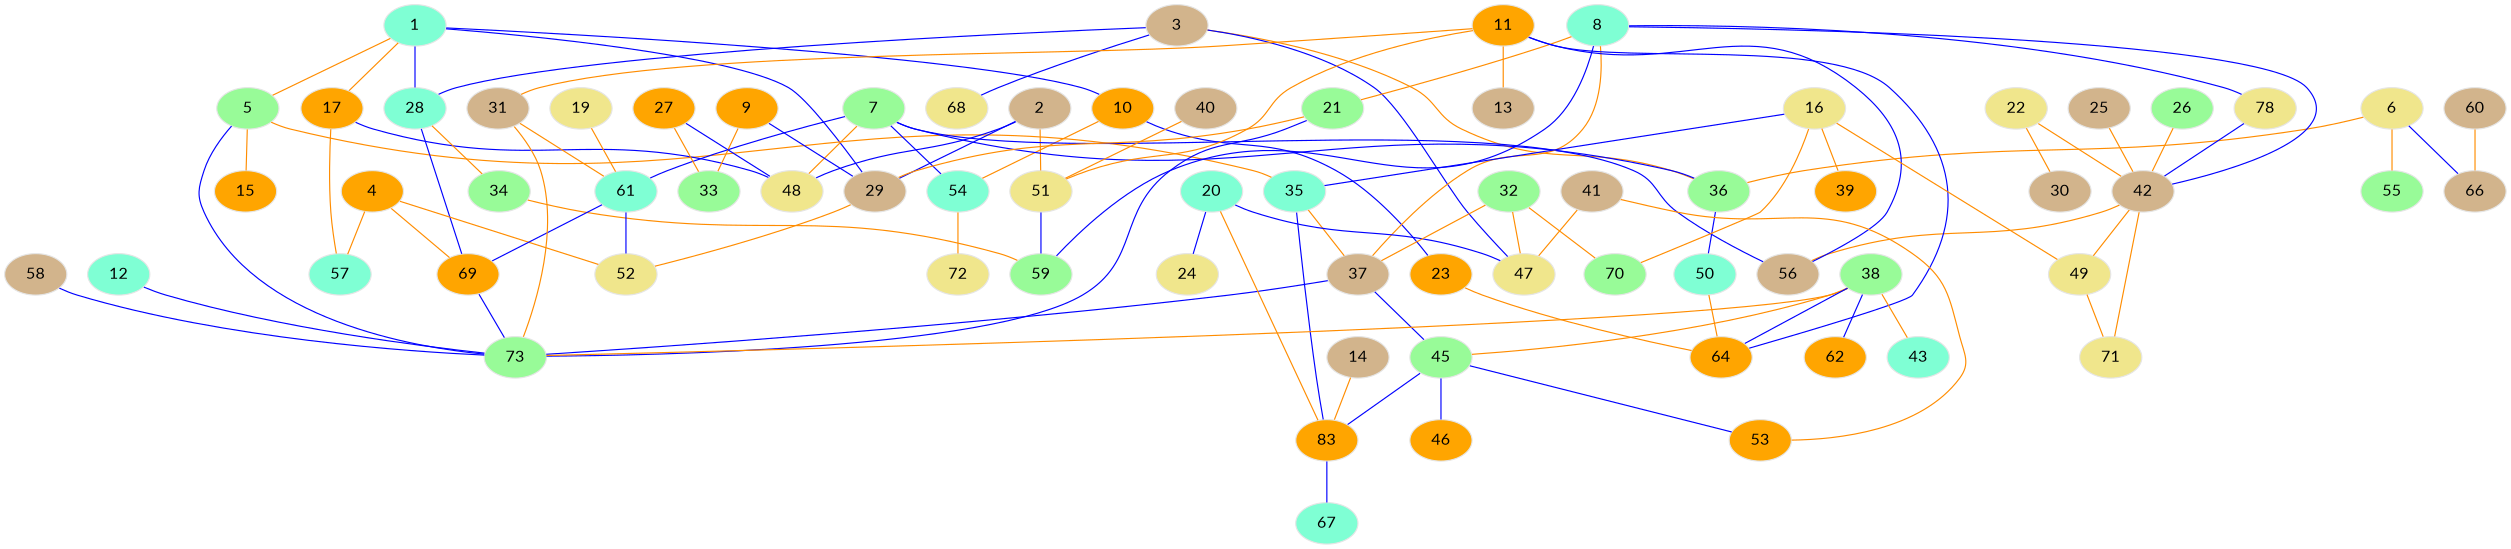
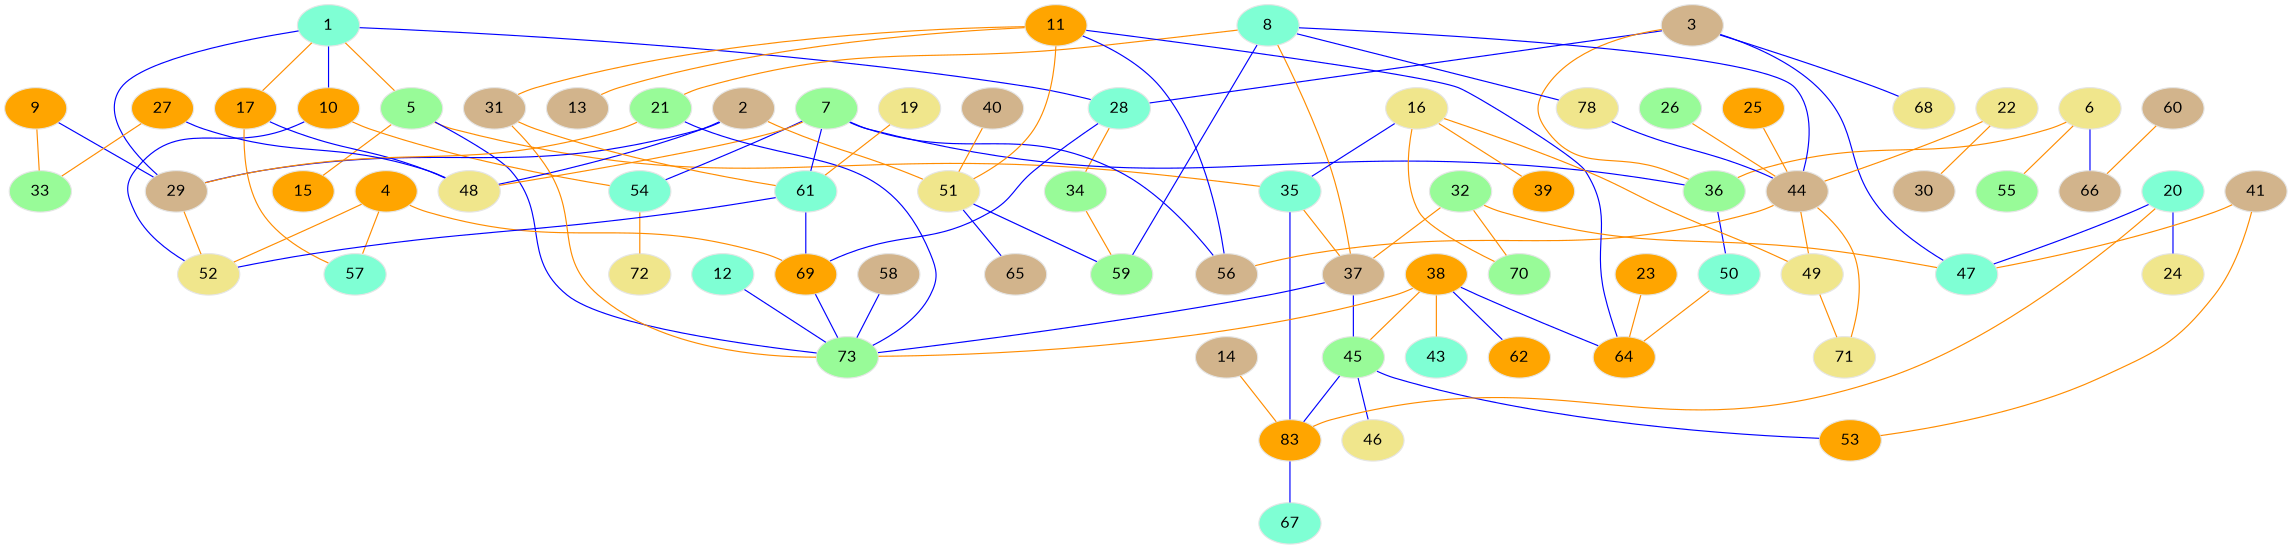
  graph {
    fontname=Lato
    node [color=gray90 fillcolor=tan fontname=Lato style=filled]
    edge [color=darkorange fontname=Lato weight=1.0]
    1 [fillcolor=aquamarine]
    5 [fillcolor=palegreen]
    10 [fillcolor=orange]
    17 [fillcolor=orange]
    28 [fillcolor=aquamarine]
    29
    15 [fillcolor=orange]
    35 [fillcolor=aquamarine]
    73 [fillcolor=palegreen]
    54 [fillcolor=aquamarine]
    23 [fillcolor=orange]
    48 [fillcolor=khaki]
    57 [fillcolor=aquamarine]
    69 [fillcolor=orange]
    34 [fillcolor=palegreen]
    52 [fillcolor=khaki]
    2
    51 [fillcolor=khaki]
    59 [fillcolor=palegreen]
+   65
    3
    36 [fillcolor=palegreen]
-   47 [fillcolor=khaki]
+   47 [fillcolor=aquamarine]
    68 [fillcolor=khaki]
    50 [fillcolor=aquamarine]
    4 [fillcolor=orange]
    37
    n28 [fillcolor=orange label=83]
    6 [fillcolor=khaki]
    55 [fillcolor=palegreen]
    66
    7 [fillcolor=palegreen]
    56
    61 [fillcolor=aquamarine]
    72 [fillcolor=khaki]
    8 [fillcolor=aquamarine]
    n37 [fillcolor=khaki label=78]
    21 [fillcolor=palegreen]
-   44 [label=42]
+   44
    45 [fillcolor=palegreen]
    49 [fillcolor=khaki]
    71 [fillcolor=khaki]
    9 [fillcolor=orange]
    33 [fillcolor=palegreen]
    64 [fillcolor=orange]
    11 [fillcolor=orange]
    13
    31
    12 [fillcolor=aquamarine]
    14
    67 [fillcolor=aquamarine]
    16 [fillcolor=khaki]
    39 [fillcolor=orange]
    70 [fillcolor=palegreen]
    19 [fillcolor=khaki]
    20 [fillcolor=aquamarine]
    24 [fillcolor=khaki]
    22 [fillcolor=khaki]
    30
-   25
+   25 [fillcolor=orange]
    26 [fillcolor=palegreen]
    27 [fillcolor=orange]
    32 [fillcolor=palegreen]
    43 [fillcolor=aquamarine]
    53 [fillcolor=orange]
-   46 [fillcolor=orange]
-   38 [fillcolor=palegreen]
+   46 [fillcolor=khaki]
+   38 [fillcolor=orange]
    62 [fillcolor=orange]
    40
    41
    58
    60
    1 -- 5
    1 -- 10 [color=blue]
    1 -- 17
    1 -- 28 [color=blue]
    1 -- 29 [color=blue]
    5 -- 15
    5 -- 35
    5 -- 73 [color=blue]
    10 -- 54
-   10 -- 23 [color=blue]
+   10 -- 52 [color=blue]
    17 -- 48 [color=blue]
    17 -- 57
    28 -- 69 [color=blue]
    28 -- 34
    29 -- 52
    35 -- 37
    35 -- n28 [color=blue]
    54 -- 72
    23 -- 64
    69 -- 73 [color=blue]
    34 -- 59
    2 -- 29 [color=blue]
    2 -- 48 [color=blue]
    2 -- 51
    51 -- 59 [color=blue]
+   51 -- 65 [color=blue]
    3 -- 28 [color=blue]
    3 -- 36
    3 -- 47 [color=blue]
    3 -- 68 [color=blue]
    36 -- 50 [color=blue]
    50 -- 64
    4 -- 57
    4 -- 69
    4 -- 52
    37 -- 73 [color=blue]
    37 -- 45 [color=blue]
    n28 -- 67 [color=blue]
    6 -- 36
    6 -- 55
    6 -- 66 [color=blue]
    7 -- 54 [color=blue]
    7 -- 48
    7 -- 36 [color=blue]
    7 -- 56 [color=blue]
    7 -- 61 [color=blue]
    61 -- 69 [color=blue]
    61 -- 52 [color=blue]
    8 -- 59 [color=blue weight=2.0]
    8 -- 37
    8 -- n37 [color=blue]
    8 -- 21
    8 -- 44 [color=blue]
    n37 -- 44 [color=blue]
    21 -- 29
    21 -- 73 [color=blue]
    44 -- 56
    44 -- 49
    44 -- 71
    45 -- n28 [color=blue]
    45 -- 53 [color=blue]
    45 -- 46 [color=blue]
    49 -- 71
    9 -- 29 [color=blue]
    9 -- 33
    11 -- 51
    11 -- 56 [color=blue]
    11 -- 64 [color=blue]
    11 -- 13
    11 -- 31
    31 -- 73
    31 -- 61
    12 -- 73 [color=blue]
    14 -- n28
    16 -- 35 [color=blue]
    16 -- 49
    16 -- 39
    16 -- 70
    19 -- 61
    20 -- 47 [color=blue]
    20 -- n28
    20 -- 24 [color=blue]
    22 -- 44
    22 -- 30
    25 -- 44
    26 -- 44
    27 -- 48 [color=blue]
    27 -- 33
    32 -- 47
    32 -- 37
    32 -- 70
    38 -- 73
    38 -- 45
    38 -- 64 [color=blue]
    38 -- 43
    38 -- 62 [color=blue]
    40 -- 51
    41 -- 47
    41 -- 53
    58 -- 73 [color=blue]
    60 -- 66
  }
